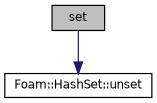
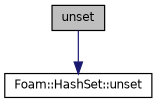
  digraph {
    rankdir=TB
    node [color=black fontname=Helvetica fontsize=10 shape=record]
-   n1 [fillcolor=grey75 fontcolor=black height=0.2 label=set style=filled width=0.4]
+   n1 [fillcolor=grey75 fontcolor=black height=0.2 label=unset style=filled width=0.4]
    n2 [height=0.2 label="Foam::HashSet::unset" width=0.4]
    n1 -> n2 [color=midnightblue fontname=Helvetica fontsize=10 labelfontname=Helvetica labelfontsize=10 style=solid]
  }
